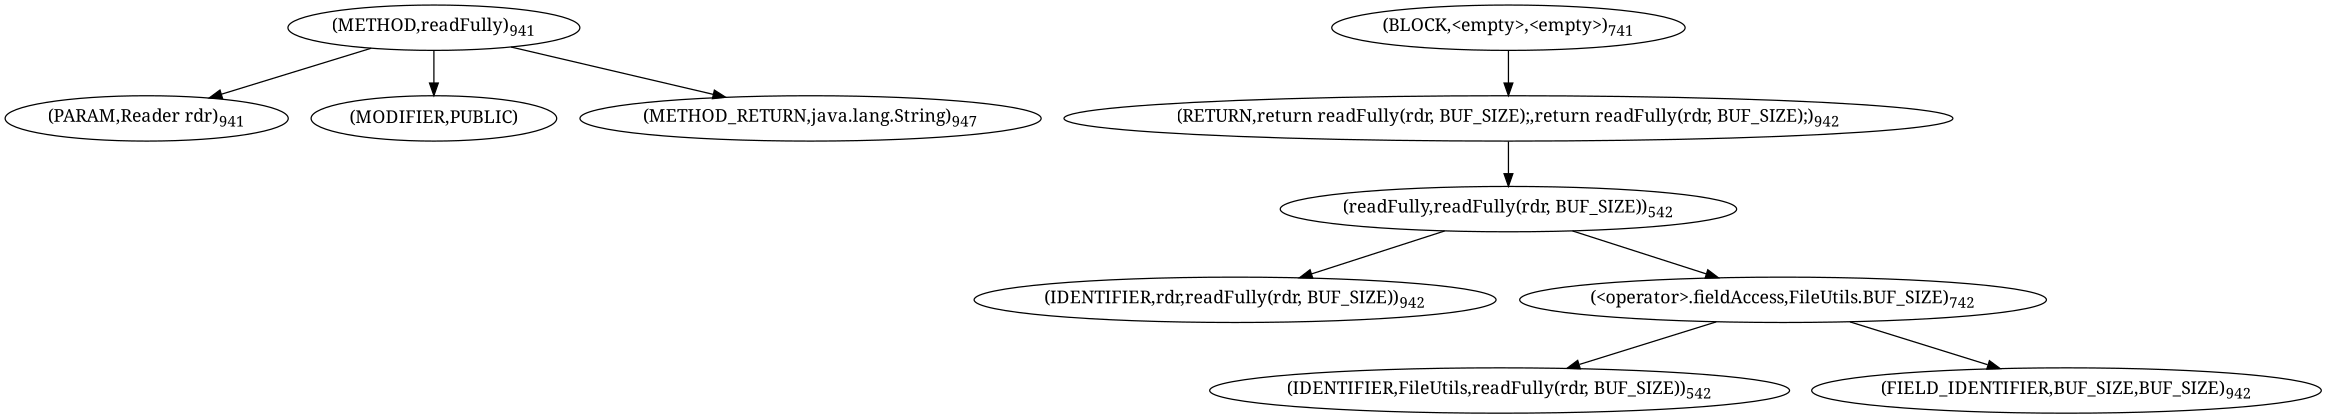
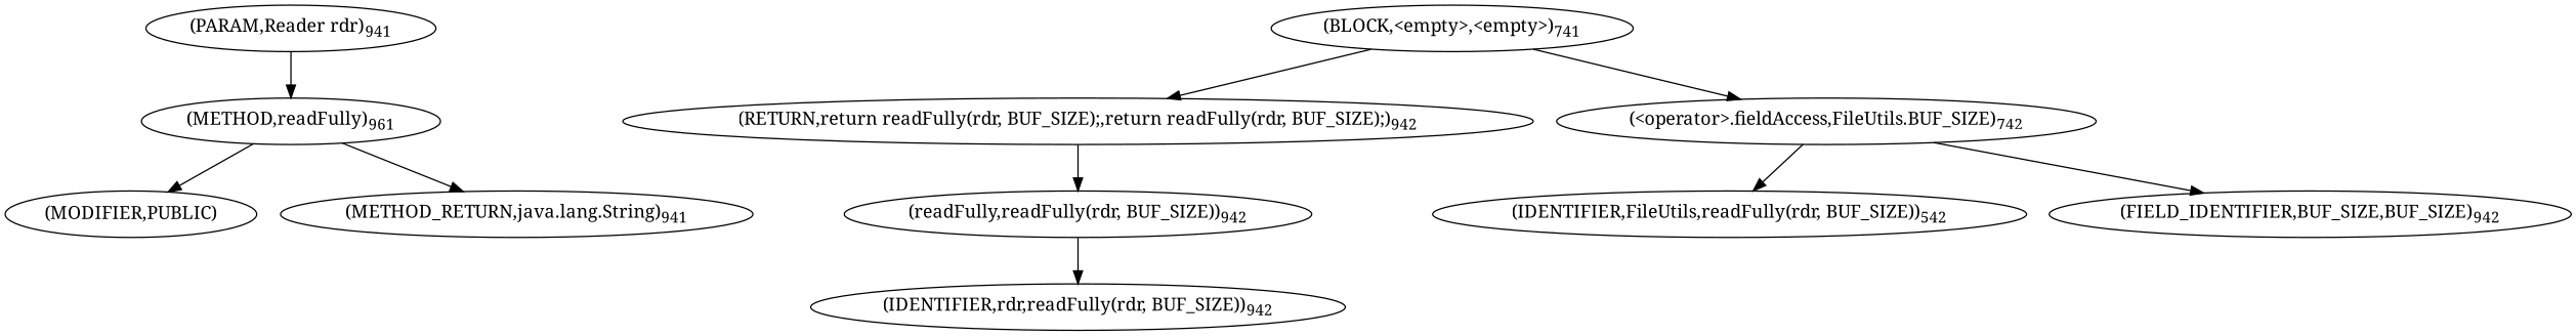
  digraph {
    fontname="Noto Serif"
    node [fontname="Noto Serif"]
    edge [fontname="Noto Serif"]
-   n1 [label=<(METHOD,readFully)<SUB>941</SUB>>]
+   n1 [label=<(METHOD,readFully)<SUB>961</SUB>>]
    n2 [label=<(PARAM,Reader rdr)<SUB>941</SUB>>]
    n3 [label=<(MODIFIER,PUBLIC)>]
-   n4 [label=<(METHOD_RETURN,java.lang.String)<SUB>947</SUB>>]
+   n4 [label=<(METHOD_RETURN,java.lang.String)<SUB>941</SUB>>]
    n5 [label=<(BLOCK,&lt;empty&gt;,&lt;empty&gt;)<SUB>741</SUB>>]
    n6 [label=<(RETURN,return readFully(rdr, BUF_SIZE);,return readFully(rdr, BUF_SIZE);)<SUB>942</SUB>>]
-   n7 [label=<(readFully,readFully(rdr, BUF_SIZE))<SUB>542</SUB>>]
+   n7 [label=<(readFully,readFully(rdr, BUF_SIZE))<SUB>942</SUB>>]
    n8 [label=<(IDENTIFIER,rdr,readFully(rdr, BUF_SIZE))<SUB>942</SUB>>]
    n9 [label=<(&lt;operator&gt;.fieldAccess,FileUtils.BUF_SIZE)<SUB>742</SUB>>]
    n10 [label=<(IDENTIFIER,FileUtils,readFully(rdr, BUF_SIZE))<SUB>542</SUB>>]
    n11 [label=<(FIELD_IDENTIFIER,BUF_SIZE,BUF_SIZE)<SUB>942</SUB>>]
-   n1 -> n2
+   n2 -> n1
    n1 -> n3
    n1 -> n4
    n5 -> n6
    n6 -> n7
    n7 -> n8
-   n7 -> n9
+   n5 -> n9
    n9 -> n10
    n9 -> n11
  }
